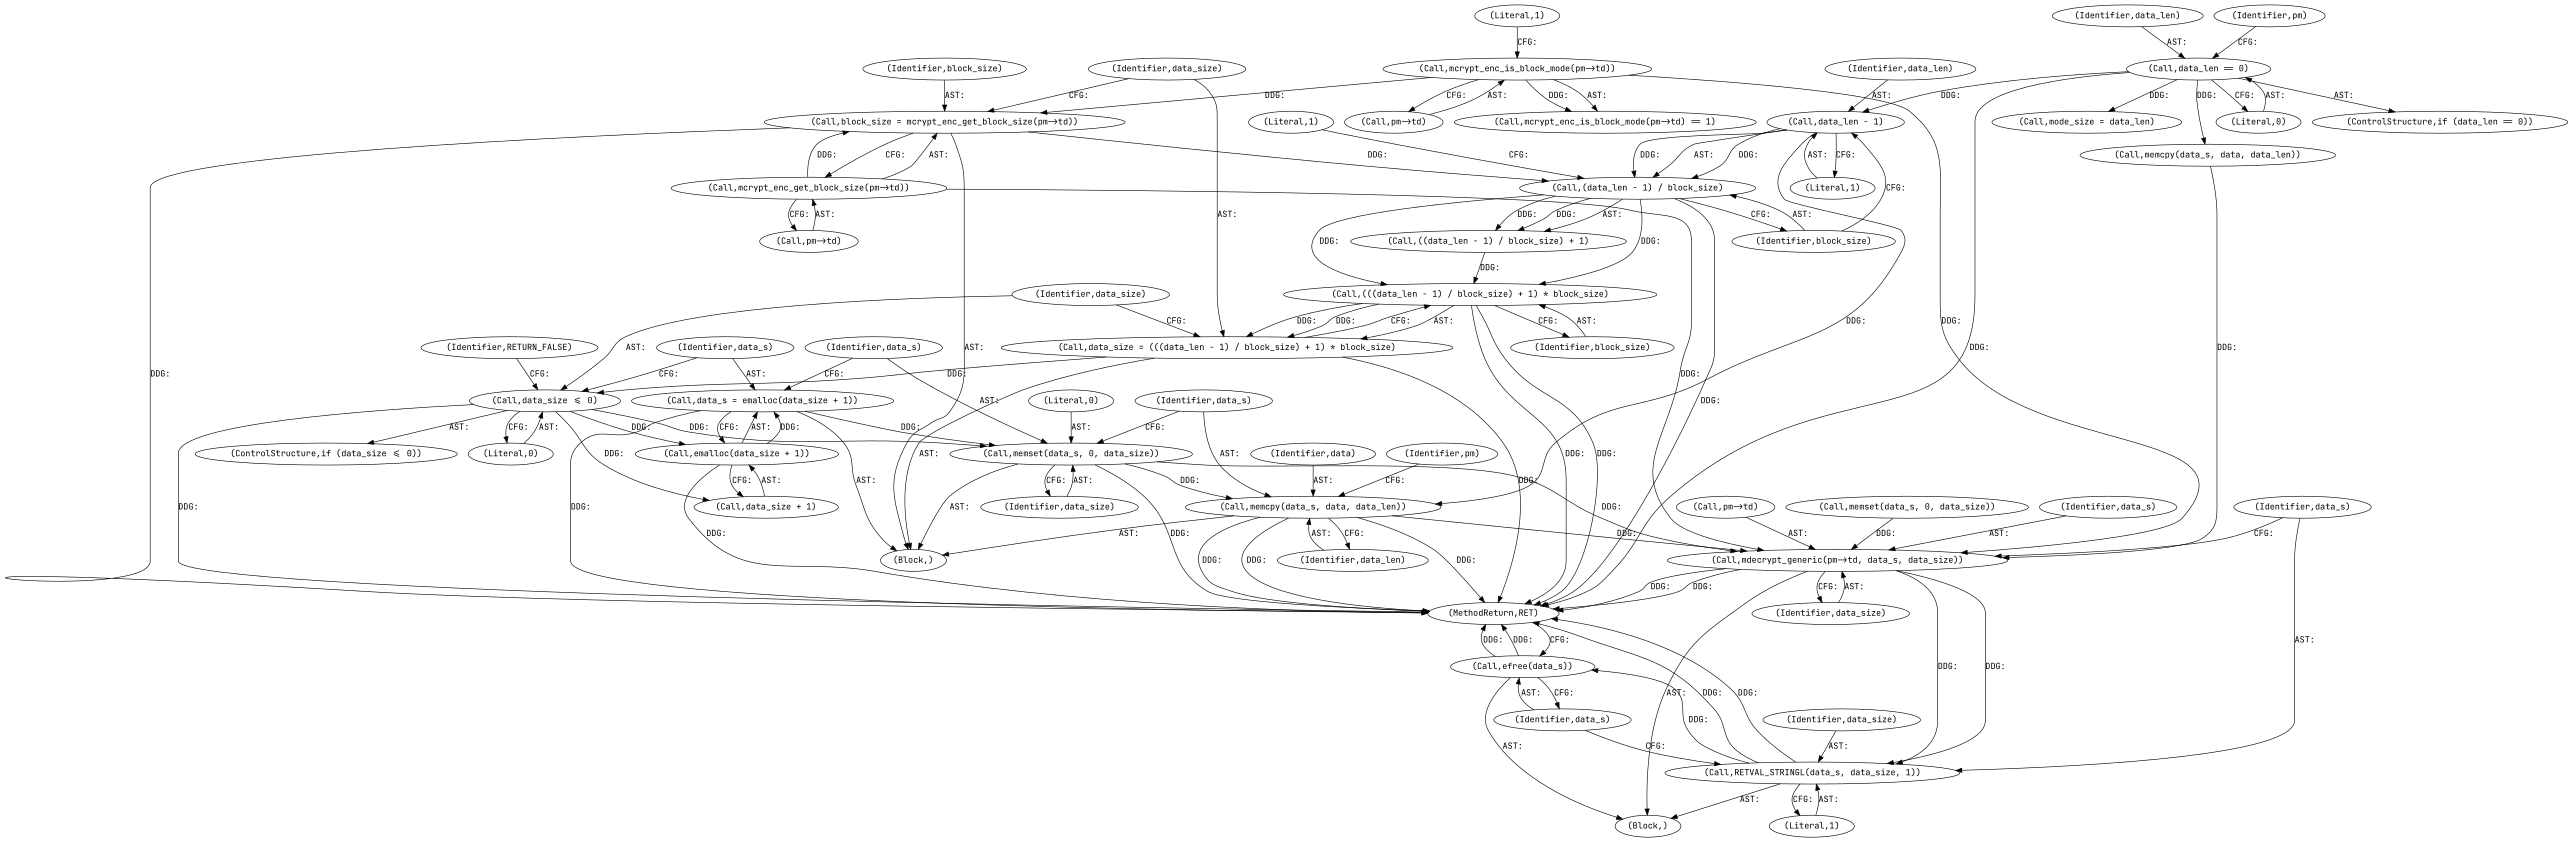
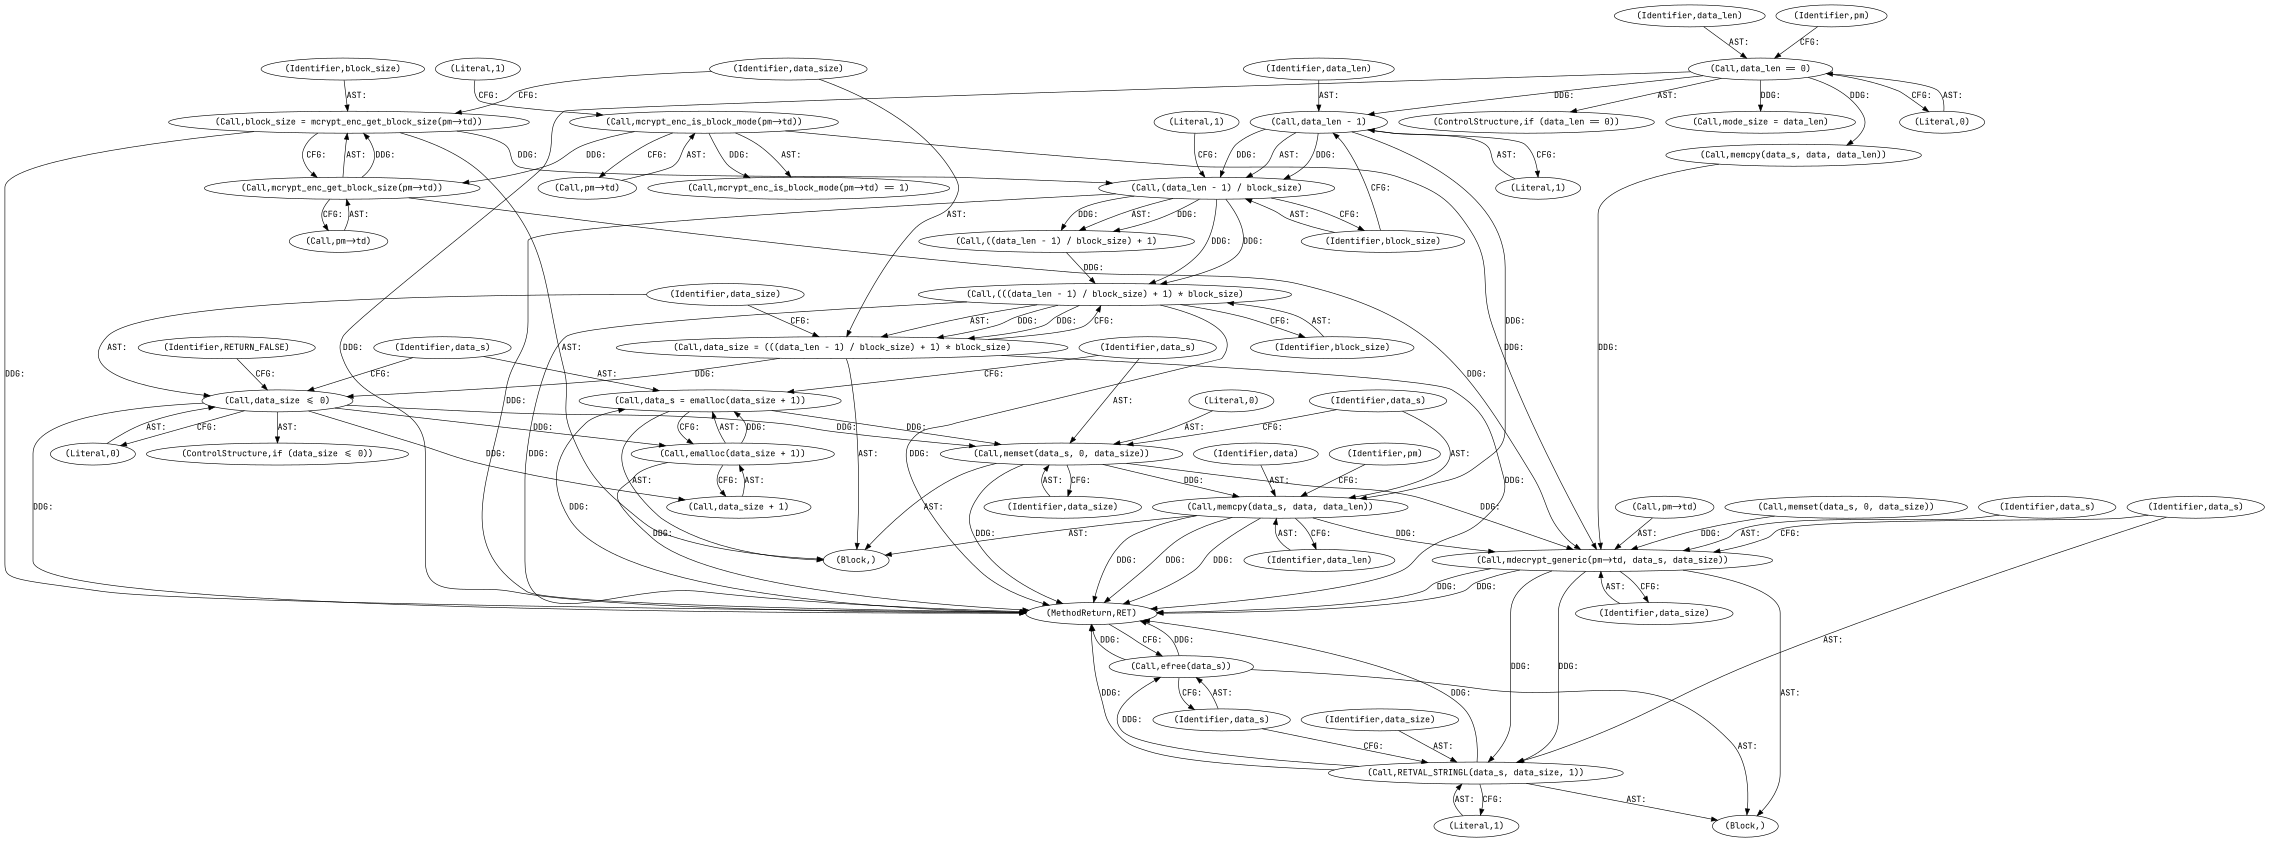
  digraph {
    fontname="JetBrains Mono"
    node [fontname="JetBrains Mono"]
    edge [fontname="JetBrains Mono"]
    n1 [label="(Call,data_s = emalloc(data_size + 1))"]
    n2 [label="(Call,emalloc(data_size + 1))"]
    n3 [label="(Call,memset(data_s, 0, data_size))"]
    n4 [label="(MethodReturn,RET)"]
    n5 [label="(Block,)"]
    n6 [label="(Call,data_size + 1)"]
    n7 [label="(Call,memcpy(data_s, data, data_len))"]
    n8 [label="(Call,mdecrypt_generic(pm->td, data_s, data_size))"]
    n9 [label="(Identifier,data_size)"]
    n10 [label="(Call,efree(data_s))"]
    n11 [label="(Call,data_size <= 0)"]
    n12 [label="(Literal,0)"]
    n13 [label="(ControlStructure,if (data_size <= 0))"]
    n14 [label="(Call,data_size = (((data_len - 1) / block_size) + 1) * block_size)"]
    n15 [label="(Call,(((data_len - 1) / block_size) + 1) * block_size)"]
    n16 [label="(Identifier,block_size)"]
    n17 [label="(Call,(data_len - 1) / block_size)"]
    n18 [label="(Identifier,block_size)"]
    n19 [label="(Call,((data_len - 1) / block_size) + 1)"]
    n20 [label="(Call,data_len - 1)"]
    n21 [label="(Literal,1)"]
    n22 [label="(Identifier,data_len)"]
    n23 [label="(Call,data_len == 0)"]
    n24 [label="(Call,memcpy(data_s, data, data_len))"]
    n25 [label="(Literal,0)"]
    n26 [label="(ControlStructure,if (data_len == 0))"]
    n27 [label="(Call,mode_size = data_len)"]
    n28 [label="(Call,block_size = mcrypt_enc_get_block_size(pm->td))"]
    n29 [label="(Call,mcrypt_enc_get_block_size(pm->td))"]
    n30 [label="(Call,pm->td)"]
    n31 [label="(Call,RETVAL_STRINGL(data_s, data_size, 1))"]
    n32 [label="(Identifier,data_size)"]
    n33 [label="(Block,)"]
    n34 [label="(Call,mcrypt_enc_is_block_mode(pm->td))"]
    n35 [label="(Call,mcrypt_enc_is_block_mode(pm->td) == 1)"]
    n36 [label="(Call,pm->td)"]
    n37 [label="(Literal,1)"]
    n38 [label="(Identifier,data_s)"]
    n39 [label="(Identifier,data_size)"]
    n40 [label="(Call,pm->td)"]
    n41 [label="(Call,memset(data_s, 0, data_size))"]
    n42 [label="(Identifier,data_len)"]
    n43 [label="(Identifier,data)"]
    n44 [label="(Identifier,data_s)"]
    n45 [label="(Literal,0)"]
    n46 [label="(Identifier,data_size)"]
    n47 [label="(Identifier,data_len)"]
    n48 [label="(Identifier,data_s)"]
    n49 [label="(Identifier,pm)"]
    n50 [label="(Literal,1)"]
    n51 [label="(Identifier,RETURN_FALSE)"]
    n52 [label="(Identifier,data_s)"]
    n53 [label="(Identifier,data_s)"]
    n54 [label="(Identifier,data_size)"]
    n55 [label="(Identifier,pm)"]
    n56 [label="(Identifier,block_size)"]
    n57 [label="(Literal,1)"]
    n58 [label="(Identifier,data_s)"]
    n1 -> n2 [label="CFG: "]
    n1 -> n3 [label="DDG: "]
-   n1 -> n4 [label="DDG: "]
+   n4 -> n1 [label="DDG: "]
    n1 -> n5 [label="AST: "]
    n2 -> n1 [label="AST: "]
    n2 -> n1 [label="DDG: "]
    n2 -> n4 [label="DDG: "]
    n2 -> n6 [label="CFG: "]
    n3 -> n4 [label="DDG: "]
    n3 -> n5 [label="AST: "]
    n3 -> n7 [label="DDG: "]
    n3 -> n8 [label="DDG: "]
    n3 -> n9 [label="CFG: "]
    n4 -> n10 [label="CFG: "]
    n6 -> n2 [label="AST: "]
    n7 -> n4 [label="DDG: "]
    n7 -> n4 [label="DDG: "]
    n7 -> n4 [label="DDG: "]
    n7 -> n5 [label="AST: "]
    n7 -> n8 [label="DDG: "]
    n7 -> n22 [label="CFG: "]
    n8 -> n4 [label="DDG: "]
    n8 -> n4 [label="DDG: "]
    n8 -> n31 [label="DDG: "]
    n8 -> n31 [label="DDG: "]
    n8 -> n32 [label="CFG: "]
    n8 -> n33 [label="AST: "]
    n9 -> n3 [label="AST: "]
    n10 -> n4 [label="DDG: "]
    n10 -> n4 [label="DDG: "]
    n10 -> n33 [label="AST: "]
    n10 -> n38 [label="CFG: "]
    n11 -> n2 [label="DDG: "]
    n11 -> n3 [label="DDG: "]
    n11 -> n4 [label="DDG: "]
    n11 -> n6 [label="DDG: "]
    n11 -> n12 [label="CFG: "]
    n11 -> n13 [label="AST: "]
    n12 -> n11 [label="AST: "]
    n14 -> n4 [label="DDG: "]
    n14 -> n5 [label="AST: "]
    n14 -> n11 [label="DDG: "]
    n14 -> n15 [label="CFG: "]
    n15 -> n4 [label="DDG: "]
    n15 -> n4 [label="DDG: "]
    n15 -> n14 [label="AST: "]
    n15 -> n14 [label="DDG: "]
    n15 -> n14 [label="DDG: "]
    n15 -> n16 [label="CFG: "]
    n16 -> n15 [label="AST: "]
    n17 -> n4 [label="DDG: "]
    n17 -> n15 [label="DDG: "]
    n17 -> n15 [label="DDG: "]
    n17 -> n18 [label="CFG: "]
    n17 -> n19 [label="AST: "]
    n17 -> n19 [label="DDG: "]
    n17 -> n19 [label="DDG: "]
    n18 -> n17 [label="AST: "]
    n18 -> n20 [label="CFG: "]
    n19 -> n15 [label="DDG: "]
    n20 -> n7 [label="DDG: "]
    n20 -> n17 [label="AST: "]
    n20 -> n17 [label="DDG: "]
    n20 -> n17 [label="DDG: "]
    n20 -> n21 [label="CFG: "]
    n21 -> n20 [label="AST: "]
    n22 -> n7 [label="AST: "]
    n23 -> n4 [label="DDG: "]
    n23 -> n20 [label="DDG: "]
    n23 -> n24 [label="DDG: "]
    n23 -> n25 [label="CFG: "]
    n23 -> n26 [label="AST: "]
    n23 -> n27 [label="DDG: "]
    n24 -> n8 [label="DDG: "]
    n25 -> n23 [label="AST: "]
    n28 -> n4 [label="DDG: "]
    n28 -> n5 [label="AST: "]
    n28 -> n17 [label="DDG: "]
    n28 -> n29 [label="CFG: "]
    n29 -> n8 [label="DDG: "]
    n29 -> n28 [label="AST: "]
    n29 -> n28 [label="DDG: "]
    n29 -> n30 [label="CFG: "]
    n30 -> n29 [label="AST: "]
    n31 -> n4 [label="DDG: "]
    n31 -> n4 [label="DDG: "]
    n31 -> n10 [label="DDG: "]
    n31 -> n33 [label="AST: "]
    n31 -> n37 [label="CFG: "]
    n32 -> n8 [label="AST: "]
    n34 -> n8 [label="DDG: "]
-   n34 -> n28 [label="DDG: "]
+   n34 -> n29 [label="DDG: "]
    n34 -> n35 [label="AST: "]
    n34 -> n35 [label="DDG: "]
    n34 -> n36 [label="CFG: "]
    n36 -> n34 [label="AST: "]
    n37 -> n31 [label="AST: "]
    n38 -> n10 [label="AST: "]
    n38 -> n31 [label="CFG: "]
    n39 -> n14 [label="AST: "]
    n39 -> n28 [label="CFG: "]
    n40 -> n8 [label="AST: "]
    n41 -> n8 [label="DDG: "]
    n42 -> n23 [label="AST: "]
    n43 -> n7 [label="AST: "]
    n44 -> n1 [label="AST: "]
    n44 -> n11 [label="CFG: "]
    n45 -> n3 [label="AST: "]
    n46 -> n31 [label="AST: "]
    n47 -> n20 [label="AST: "]
    n48 -> n3 [label="CFG: "]
    n48 -> n7 [label="AST: "]
    n49 -> n7 [label="CFG: "]
    n50 -> n17 [label="CFG: "]
    n51 -> n11 [label="CFG: "]
    n52 -> n1 [label="CFG: "]
    n52 -> n3 [label="AST: "]
    n53 -> n8 [label="CFG: "]
    n53 -> n31 [label="AST: "]
    n54 -> n11 [label="AST: "]
    n54 -> n14 [label="CFG: "]
    n55 -> n23 [label="CFG: "]
    n56 -> n28 [label="AST: "]
    n57 -> n34 [label="CFG: "]
    n58 -> n8 [label="AST: "]
  }
